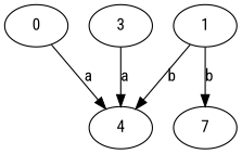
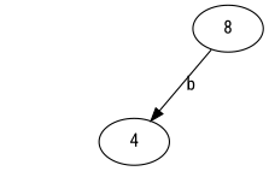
  strict digraph {
    fontname="Roboto Condensed"
    node [fontname="Roboto Condensed"]
    edge [fontname="Roboto Condensed"]
-   0
    4
-   1
-   7
-   3
-   0 -> 4 [label=a]
+   1 [label=8]
    1 -> 4 [label=b]
-   1 -> 7 [label=b]
-   3 -> 4 [label=a]
  }
